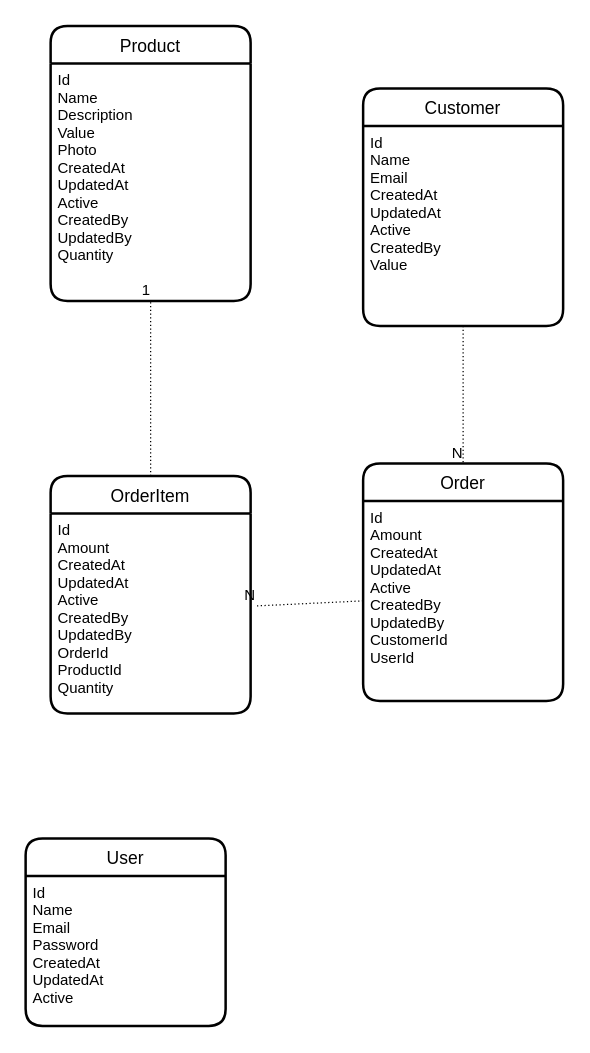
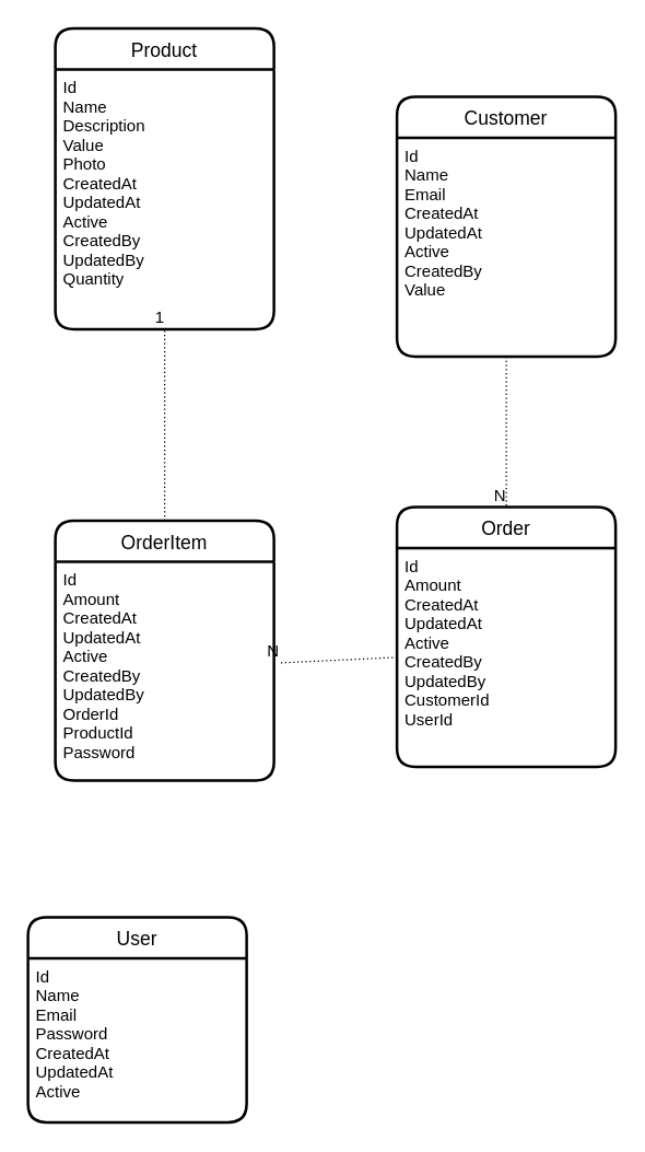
  <mxCell id="0" />
  <mxCell id="1" parent="0" />
  <mxCell id="2" value="User" style="swimlane;childLayout=stackLayout;horizontal=1;startSize=30;horizontalStack=0;rounded=1;fontSize=14;fontStyle=0;strokeWidth=2;resizeParent=0;resizeLast=1;shadow=0;dashed=0;align=center;" parent="1" vertex="1"><mxGeometry x="20" y="670" width="160" height="150" as="geometry" /></mxCell>
  <mxCell id="3" value="Id&#10;Name&#10;Email&#10;Password&#10;CreatedAt&#10;UpdatedAt&#10;Active" style="align=left;strokeColor=none;fillColor=none;spacingLeft=4;fontSize=12;verticalAlign=top;resizable=0;rotatable=0;part=1;" parent="2" vertex="1"><mxGeometry y="30" width="160" height="120" as="geometry" /></mxCell>
  <mxCell id="4" value="Product" style="swimlane;childLayout=stackLayout;horizontal=1;startSize=30;horizontalStack=0;rounded=1;fontSize=14;fontStyle=0;strokeWidth=2;resizeParent=0;resizeLast=1;shadow=0;dashed=0;align=center;" parent="1" vertex="1"><mxGeometry x="40" y="20" width="160" height="220" as="geometry" /></mxCell>
  <mxCell id="5" value="Id&#10;Name&#10;Description&#10;Value&#10;Photo&#10;CreatedAt&#10;UpdatedAt&#10;Active&#10;CreatedBy&#10;UpdatedBy&#10;Quantity" style="align=left;strokeColor=none;fillColor=none;spacingLeft=4;fontSize=12;verticalAlign=top;resizable=0;rotatable=0;part=1;" parent="4" vertex="1"><mxGeometry y="30" width="160" height="190" as="geometry" /></mxCell>
  <mxCell id="6" value="Customer" style="swimlane;childLayout=stackLayout;horizontal=1;startSize=30;horizontalStack=0;rounded=1;fontSize=14;fontStyle=0;strokeWidth=2;resizeParent=0;resizeLast=1;shadow=0;dashed=0;align=center;" parent="1" vertex="1"><mxGeometry x="290" y="70" width="160" height="190" as="geometry" /></mxCell>
  <mxCell id="7" value="Id&#10;Name&#10;Email&#10;CreatedAt&#10;UpdatedAt&#10;Active&#10;CreatedBy&#10;Value" style="align=left;strokeColor=none;fillColor=none;spacingLeft=4;fontSize=12;verticalAlign=top;resizable=0;rotatable=0;part=1;" parent="6" vertex="1"><mxGeometry y="30" width="160" height="160" as="geometry" /></mxCell>
  <mxCell id="8" value="Order" style="swimlane;childLayout=stackLayout;horizontal=1;startSize=30;horizontalStack=0;rounded=1;fontSize=14;fontStyle=0;strokeWidth=2;resizeParent=0;resizeLast=1;shadow=0;dashed=0;align=center;" parent="1" vertex="1"><mxGeometry x="290" y="370" width="160" height="190" as="geometry" /></mxCell>
  <mxCell id="9" value="Id&#10;Amount&#10;CreatedAt&#10;UpdatedAt&#10;Active&#10;CreatedBy&#10;UpdatedBy&#10;CustomerId&#10;UserId" style="align=left;strokeColor=none;fillColor=none;spacingLeft=4;fontSize=12;verticalAlign=top;resizable=0;rotatable=0;part=1;" parent="8" vertex="1"><mxGeometry y="30" width="160" height="160" as="geometry" /></mxCell>
  <mxCell id="10" value="OrderItem" style="swimlane;childLayout=stackLayout;horizontal=1;startSize=30;horizontalStack=0;rounded=1;fontSize=14;fontStyle=0;strokeWidth=2;resizeParent=0;resizeLast=1;shadow=0;dashed=0;align=center;" parent="1" vertex="1"><mxGeometry x="40" y="380" width="160" height="190" as="geometry" /></mxCell>
- <mxCell id="11" value="Id&#10;Amount&#10;CreatedAt&#10;UpdatedAt&#10;Active&#10;CreatedBy&#10;UpdatedBy&#10;OrderId&#10;ProductId&#10;Quantity" style="align=left;strokeColor=none;fillColor=none;spacingLeft=4;fontSize=12;verticalAlign=top;resizable=0;rotatable=0;part=1;" parent="10" vertex="1"><mxGeometry y="30" width="160" height="160" as="geometry" /></mxCell>
+ <mxCell id="11" value="Id&#10;Amount&#10;CreatedAt&#10;UpdatedAt&#10;Active&#10;CreatedBy&#10;UpdatedBy&#10;OrderId&#10;ProductId&#10;Password" style="align=left;strokeColor=none;fillColor=none;spacingLeft=4;fontSize=12;verticalAlign=top;resizable=0;rotatable=0;part=1;" parent="10" vertex="1"><mxGeometry y="30" width="160" height="160" as="geometry" /></mxCell>
  <mxCell id="12" value="" style="endArrow=none;html=1;rounded=0;dashed=1;dashPattern=1 2;exitX=0.5;exitY=1;exitDx=0;exitDy=0;entryX=0.5;entryY=0;entryDx=0;entryDy=0;" parent="1" source="7" target="8" edge="1"><mxGeometry relative="1" as="geometry"><mxPoint x="90" y="230" as="sourcePoint" /><mxPoint x="250" y="230" as="targetPoint" /></mxGeometry></mxCell>
  <mxCell id="13" value="N" style="resizable=0;html=1;align=right;verticalAlign=bottom;" parent="12" connectable="0" vertex="1"><mxGeometry x="1" relative="1" as="geometry" /></mxCell>
  <mxCell id="14" value="" style="endArrow=none;html=1;rounded=0;dashed=1;dashPattern=1 2;exitX=0;exitY=0.5;exitDx=0;exitDy=0;entryX=1.025;entryY=0.463;entryDx=0;entryDy=0;entryPerimeter=0;" parent="1" source="9" target="11" edge="1"><mxGeometry relative="1" as="geometry"><mxPoint x="90" y="430" as="sourcePoint" /><mxPoint x="250" y="430" as="targetPoint" /></mxGeometry></mxCell>
  <mxCell id="15" value="N" style="resizable=0;html=1;align=right;verticalAlign=bottom;" parent="14" connectable="0" vertex="1"><mxGeometry x="1" relative="1" as="geometry" /></mxCell>
  <mxCell id="16" value="" style="endArrow=none;html=1;rounded=0;dashed=1;dashPattern=1 2;exitX=0.5;exitY=0;exitDx=0;exitDy=0;" parent="1" source="10" target="5" edge="1"><mxGeometry relative="1" as="geometry"><mxPoint x="90" y="230" as="sourcePoint" /><mxPoint x="250" y="230" as="targetPoint" /></mxGeometry></mxCell>
  <mxCell id="17" value="1" style="resizable=0;html=1;align=right;verticalAlign=bottom;" parent="16" connectable="0" vertex="1"><mxGeometry x="1" relative="1" as="geometry" /></mxCell>
